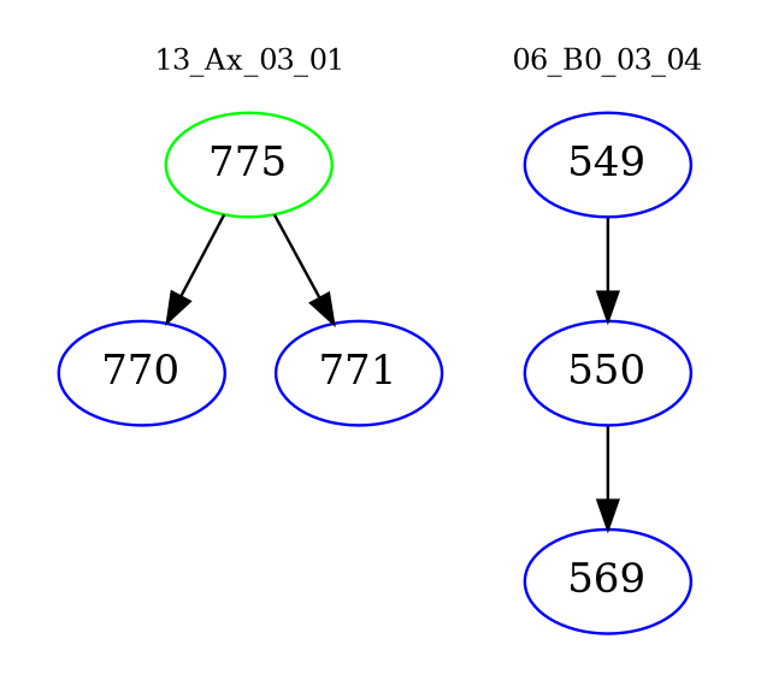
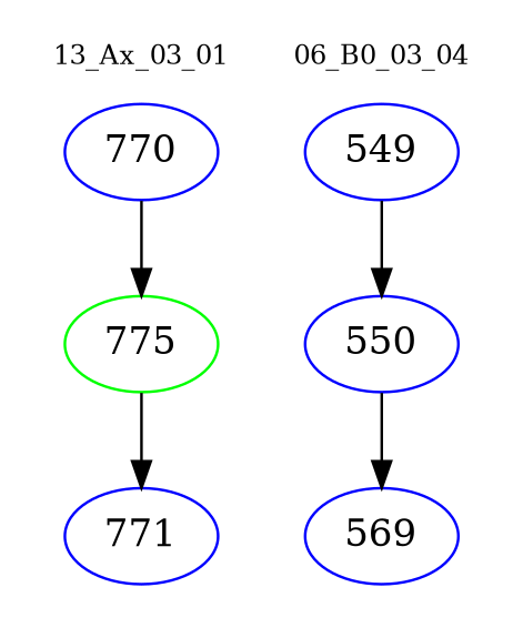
  digraph {
    node [color=blue]
    edge [color=black]
    n1 [label=770]
    n2 [color=green label=775]
    n3 [label=771]
    n4 [label=549]
    n5 [label=550]
    n6 [label=569]
    subgraph cluster_1 {
      color=white
      fontsize=10
      label="13_Ax_03_01"
      n1
      n2
      n3
    }
    subgraph cluster_2 {
      color=white
      fontsize=10
      label="06_B0_03_04"
      n4
      n5
      n6
    }
-   n2 -> n1
+   n1 -> n2
    n2 -> n3
    n4 -> n5
    n5 -> n6
  }
